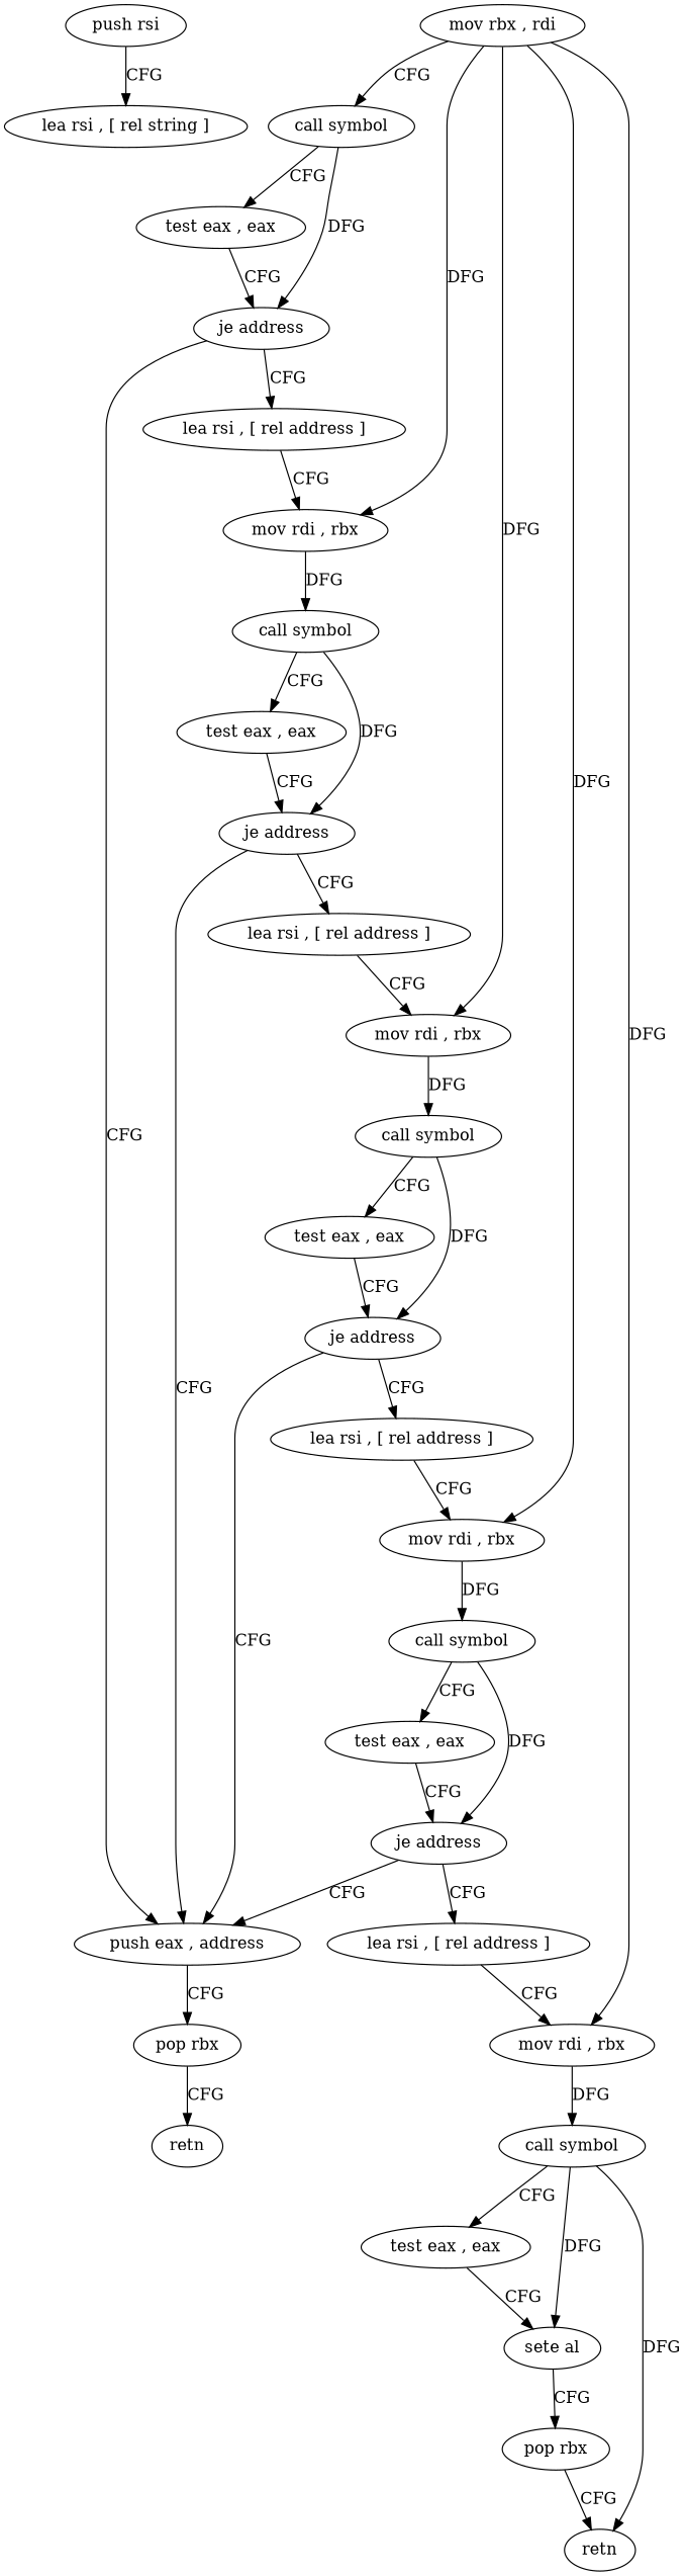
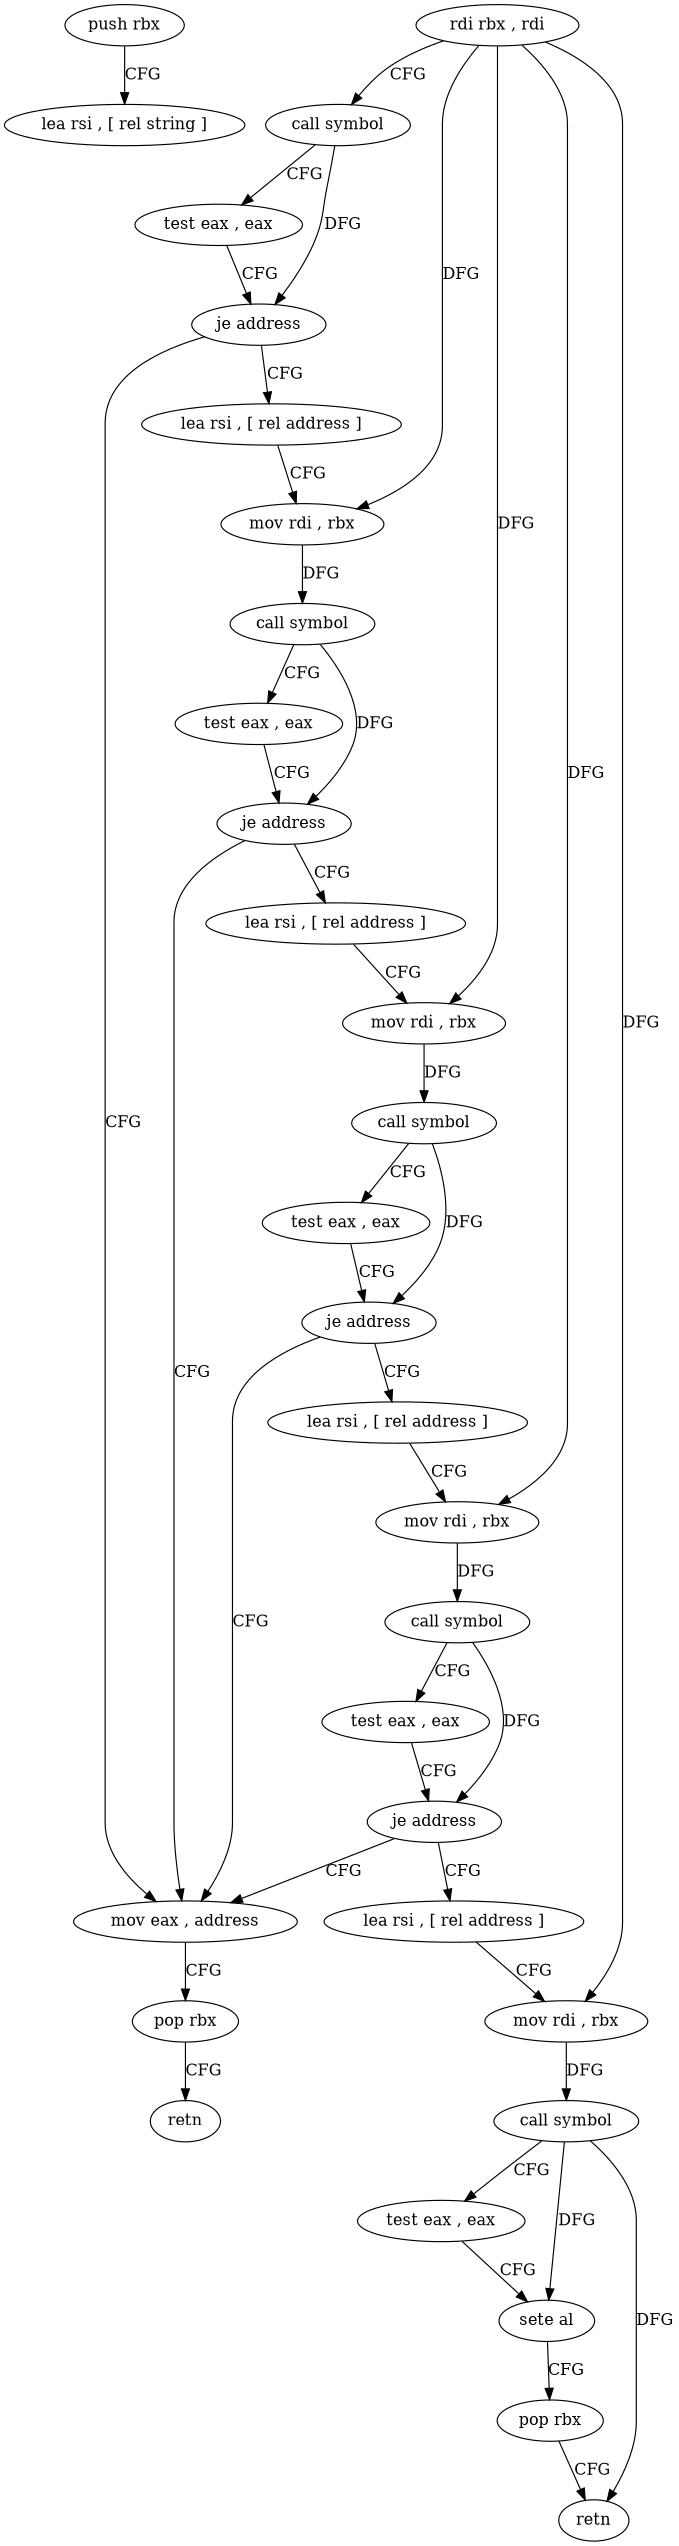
  digraph {
-   n1 [label="push rsi"]
+   n1 [label="push rbx"]
    n2 [label="lea rsi , [ rel string ]"]
-   n3 [label="mov rbx , rdi"]
+   n3 [label="rdi rbx , rdi"]
    n4 [label="call symbol"]
    n5 [label="mov rdi , rbx"]
    n6 [label="mov rdi , rbx"]
    n7 [label="mov rdi , rbx"]
    n8 [label="mov rdi , rbx"]
    n9 [label="test eax , eax"]
    n10 [label="je address"]
    n11 [label="call symbol"]
    n12 [label="call symbol"]
    n13 [label="call symbol"]
    n14 [label="call symbol"]
-   n15 [label="push eax , address"]
+   n15 [label="mov eax , address"]
    n16 [label="lea rsi , [ rel address ]"]
    n17 [label="pop rbx"]
    n18 [label=retn]
    n19 [label="test eax , eax"]
    n20 [label="je address"]
    n21 [label="lea rsi , [ rel address ]"]
    n22 [label="test eax , eax"]
    n23 [label="je address"]
    n24 [label="lea rsi , [ rel address ]"]
    n25 [label="test eax , eax"]
    n26 [label="je address"]
    n27 [label="lea rsi , [ rel address ]"]
    n28 [label="test eax , eax"]
    n29 [label="sete al"]
    n30 [label=retn]
    n31 [label="pop rbx"]
    n1 -> n2 [label=CFG]
    n3 -> n4 [label=CFG]
    n3 -> n5 [label=DFG]
    n3 -> n6 [label=DFG]
    n3 -> n7 [label=DFG]
    n3 -> n8 [label=DFG]
    n4 -> n9 [label=CFG]
    n4 -> n10 [label=DFG]
    n5 -> n11 [label=DFG]
    n6 -> n12 [label=DFG]
    n7 -> n13 [label=DFG]
    n8 -> n14 [label=DFG]
    n9 -> n10 [label=CFG]
    n10 -> n15 [label=CFG]
    n10 -> n16 [label=CFG]
    n11 -> n19 [label=CFG]
    n11 -> n20 [label=DFG]
    n12 -> n22 [label=CFG]
    n12 -> n23 [label=DFG]
    n13 -> n25 [label=CFG]
    n13 -> n26 [label=DFG]
    n14 -> n28 [label=CFG]
    n14 -> n29 [label=DFG]
    n14 -> n30 [label=DFG]
    n15 -> n17 [label=CFG]
    n16 -> n5 [label=CFG]
    n17 -> n18 [label=CFG]
    n19 -> n20 [label=CFG]
    n20 -> n15 [label=CFG]
    n20 -> n21 [label=CFG]
    n21 -> n6 [label=CFG]
    n22 -> n23 [label=CFG]
    n23 -> n15 [label=CFG]
    n23 -> n24 [label=CFG]
    n24 -> n7 [label=CFG]
    n25 -> n26 [label=CFG]
    n26 -> n15 [label=CFG]
    n26 -> n27 [label=CFG]
    n27 -> n8 [label=CFG]
    n28 -> n29 [label=CFG]
    n29 -> n31 [label=CFG]
    n31 -> n30 [label=CFG]
  }
